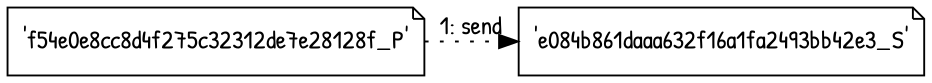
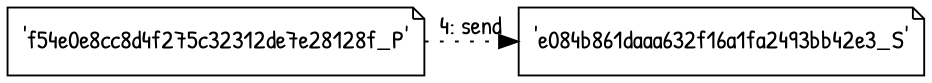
  digraph {
    engine=neato
    fixedsize=false
    fontsize=10
    nodesep=0.3
    rankdir=LR
    ranksep=0
    splines=true
    fontname="Patrick Hand"
    node [shape=note fontname="Patrick Hand"]
    "'e084b861daaa632f16a1fa2493bb42e3_S'" [node_type=Socket]
    "'f54e0e8cc8d4f275c32312de7e28128f_P'" [node_type=Process]
-   "'f54e0e8cc8d4f275c32312de7e28128f_P'" -> "'e084b861daaa632f16a1fa2493bb42e3_S'" [label="1: send" style=dotted fontname="Patrick Hand"]
+   "'f54e0e8cc8d4f275c32312de7e28128f_P'" -> "'e084b861daaa632f16a1fa2493bb42e3_S'" [label="4: send" style=dotted fontname="Patrick Hand"]
  }
